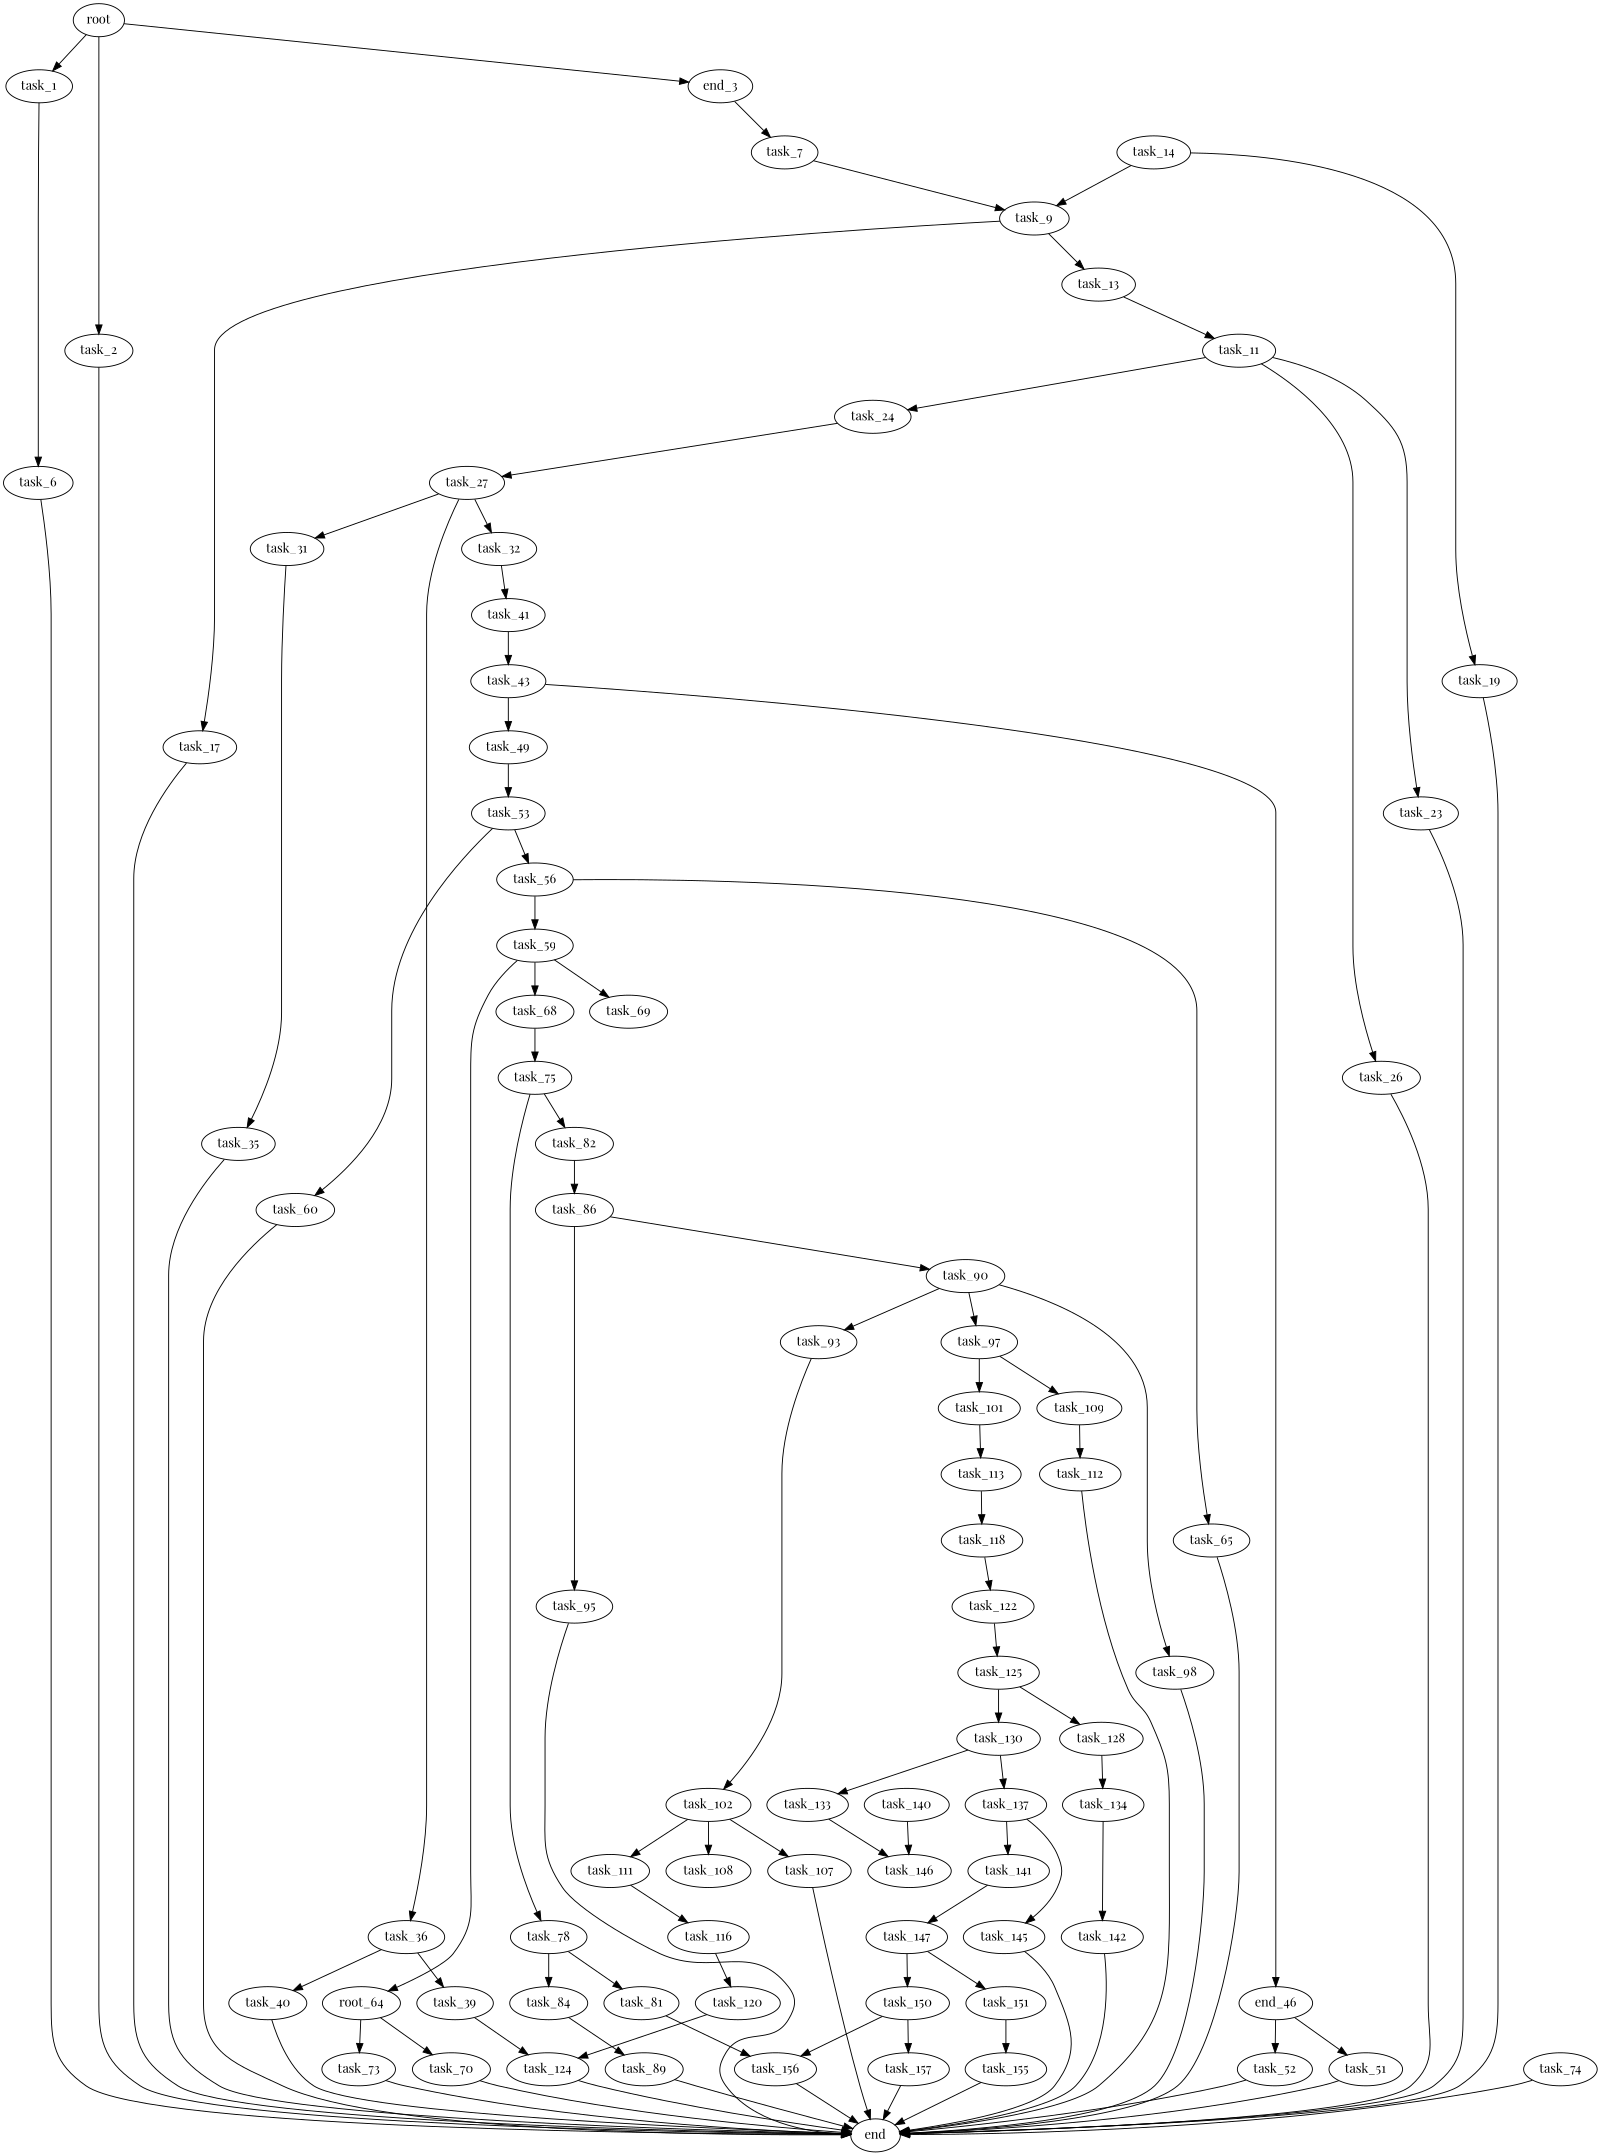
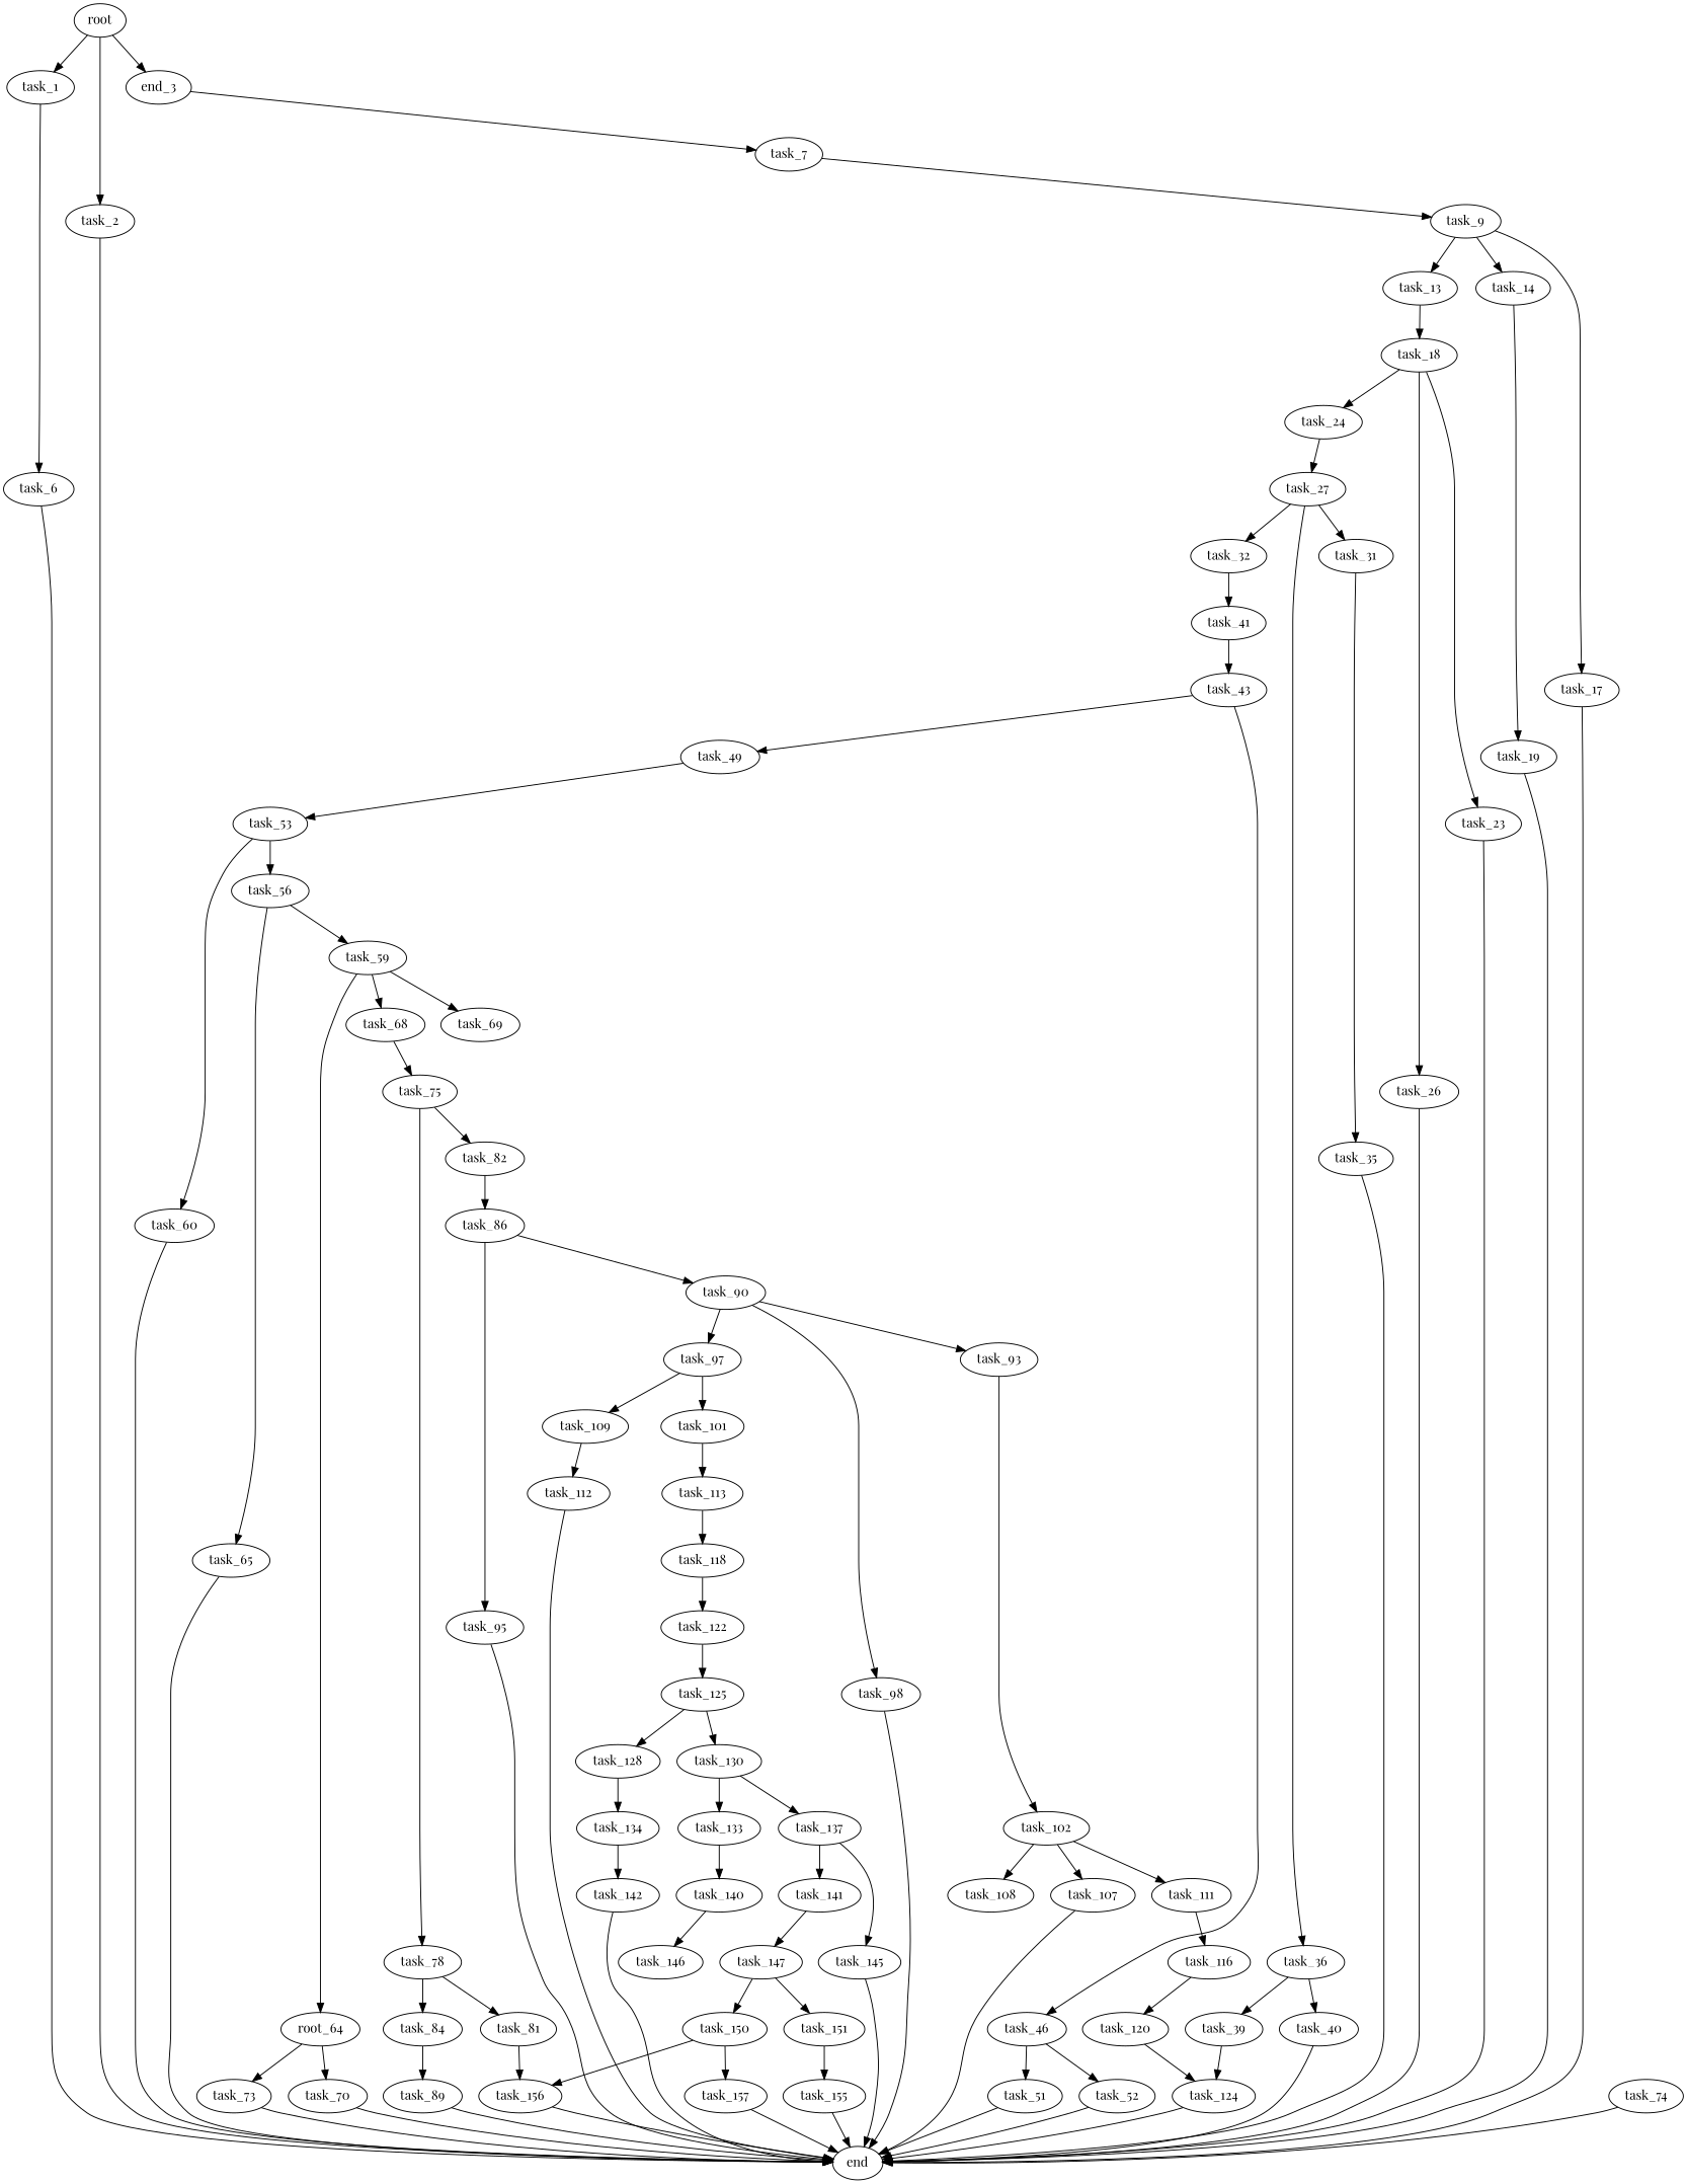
  digraph {
    fontname="Playfair Display"
    node [fontname="Playfair Display"]
    edge [fontname="Playfair Display"]
    root
    task_1
    task_2
    n4 [label=end_3]
    task_6
    end
    task_7
    task_9
    task_13
    task_14
    task_17
-   task_18 [label=task_11]
+   task_18
    task_19
    task_23
    task_24
    task_26
    task_27
    task_31
    task_32
    task_36
    task_35
    task_41
    task_39
    task_40
    task_43
    task_124
-   task_46 [label=end_46]
+   task_46
    task_49
    task_51
    task_52
    task_53
    task_56
    task_60
    task_59
    task_65
    n36 [label=root_64]
    task_68
    task_69
    task_70
    task_73
    task_75
    task_78
    task_82
    task_74
    task_81
    task_84
    task_86
    task_156
    task_89
    task_90
    task_95
    n52 [label=task_93]
    task_97
    task_98
    task_102
    task_101
    task_109
    task_107
    task_108
    task_111
    task_113
    task_112
    task_118
    task_116
    task_120
    task_122
    task_125
    task_128
    task_130
    task_134
    task_133
    task_137
    task_142
    task_140
    task_141
    task_145
    task_146
    task_147
    task_150
    task_151
    task_157
    task_155
    root -> task_1
    root -> task_2
    root -> n4
    task_1 -> task_6
    task_2 -> end
    n4 -> task_7
    task_6 -> end
    task_7 -> task_9
    task_9 -> task_13
-   task_14 -> task_9
+   task_9 -> task_14
    task_9 -> task_17
    task_13 -> task_18
    task_14 -> task_19
    task_17 -> end
    task_18 -> task_23
    task_18 -> task_24
    task_18 -> task_26
    task_19 -> end
    task_23 -> end
    task_24 -> task_27
    task_26 -> end
    task_27 -> task_31
    task_27 -> task_32
    task_27 -> task_36
    task_31 -> task_35
    task_32 -> task_41
    task_36 -> task_39
    task_36 -> task_40
    task_35 -> end
    task_41 -> task_43
    task_39 -> task_124
    task_40 -> end
    task_43 -> task_46
    task_43 -> task_49
    task_124 -> end
    task_46 -> task_51
    task_46 -> task_52
    task_49 -> task_53
    task_51 -> end
    task_52 -> end
    task_53 -> task_56
    task_53 -> task_60
    task_56 -> task_59
    task_56 -> task_65
    task_60 -> end
    task_59 -> n36
    task_59 -> task_68
    task_59 -> task_69
    task_65 -> end
    n36 -> task_70
    n36 -> task_73
    task_68 -> task_75
    task_70 -> end
    task_73 -> end
    task_75 -> task_78
    task_75 -> task_82
    task_78 -> task_81
    task_78 -> task_84
    task_82 -> task_86
    task_74 -> end
    task_81 -> task_156
    task_84 -> task_89
    task_86 -> task_90
    task_86 -> task_95
    task_156 -> end
    task_89 -> end
    task_90 -> n52
    task_90 -> task_97
    task_90 -> task_98
    task_95 -> end
    n52 -> task_102
    task_97 -> task_101
    task_97 -> task_109
    task_98 -> end
    task_102 -> task_107
    task_102 -> task_108
    task_102 -> task_111
    task_101 -> task_113
    task_109 -> task_112
    task_107 -> end
    task_111 -> task_116
    task_113 -> task_118
    task_112 -> end
    task_118 -> task_122
    task_116 -> task_120
    task_120 -> task_124
    task_122 -> task_125
    task_125 -> task_128
    task_125 -> task_130
    task_128 -> task_134
    task_130 -> task_133
    task_130 -> task_137
    task_134 -> task_142
-   task_133 -> task_146
+   task_133 -> task_140
    task_137 -> task_141
    task_137 -> task_145
    task_142 -> end
    task_140 -> task_146
    task_141 -> task_147
    task_145 -> end
    task_147 -> task_150
    task_147 -> task_151
    task_150 -> task_156
    task_150 -> task_157
    task_151 -> task_155
    task_157 -> end
    task_155 -> end
  }
